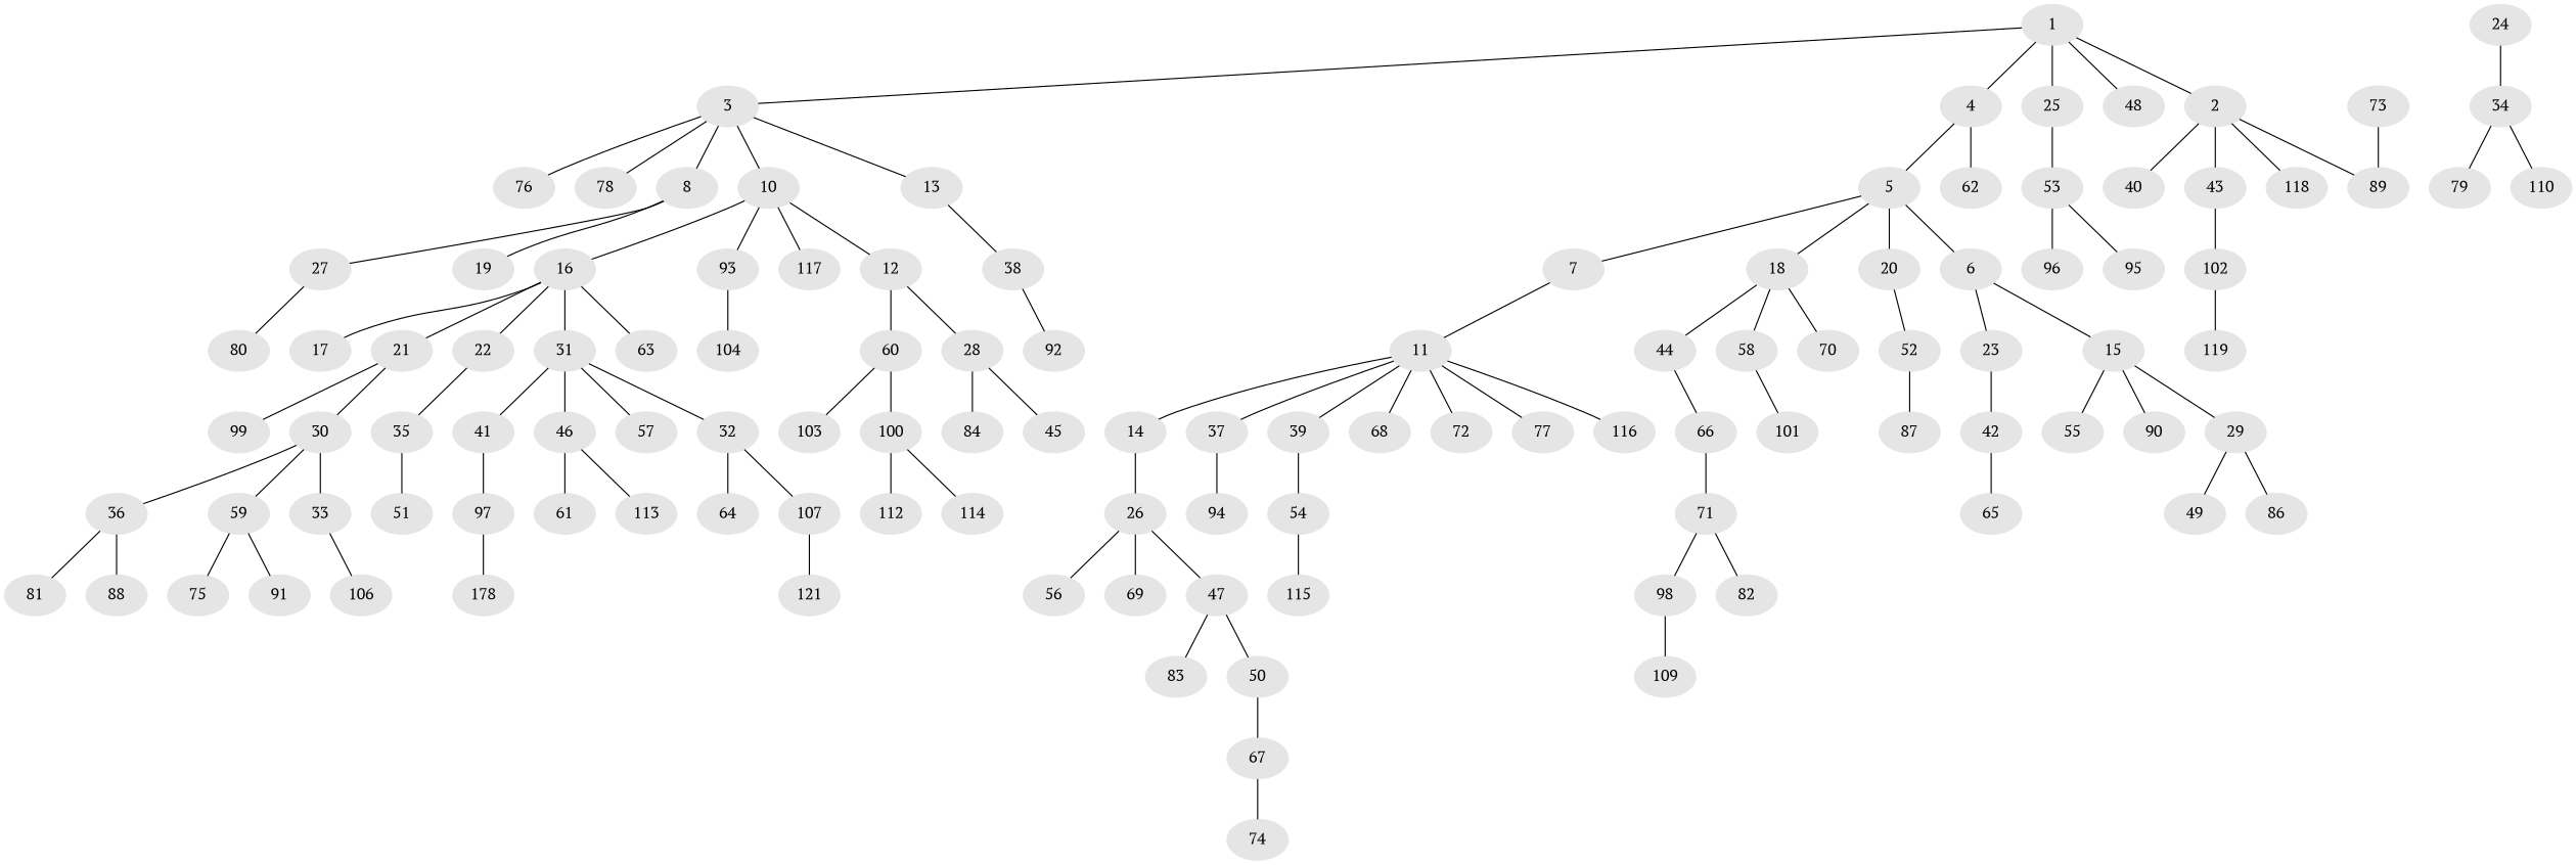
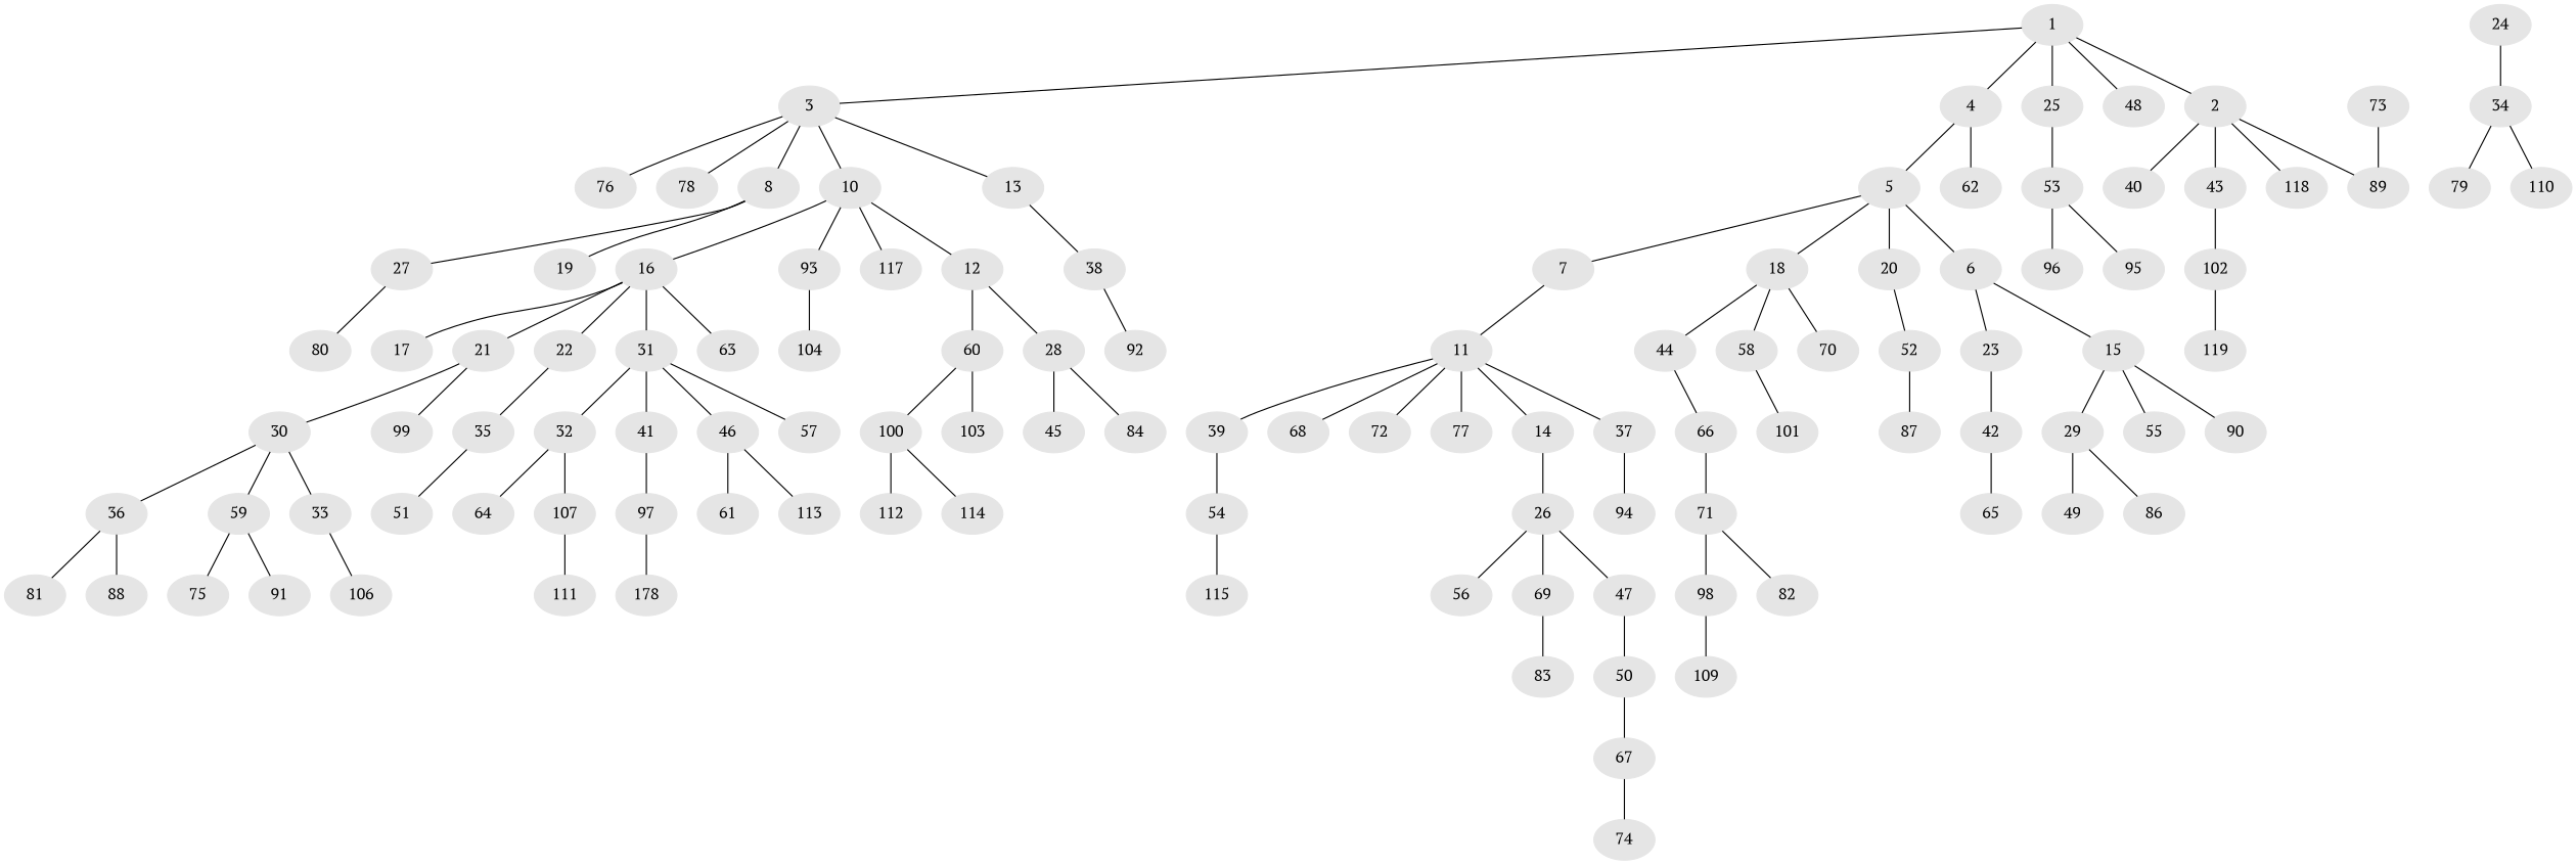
  graph {
    fontname="PT Serif"
    node [color=gray90 fontname="PT Serif" style=filled]
    edge [fontname="PT Serif"]
    1
    2
    3
    4
    25
    48
    40
    43
    118
    89
    8
    10
    13
    76
    78
    5
    62
    53
    102
    73
    19
    27
    12
    16
    93
    117
    38
    6
    7
    18
    20
    15
    23
    11
    44
    58
    70
    52
    29
    55
    90
    42
    65
    14
    37
    39
    68
    72
    77
-   116
    80
    24
    34
    28
    60
    17
    21
    22
    31
    63
    104
    26
    94
    54
    45
    84
    100
    103
    92
    47
    56
    69
    49
    86
    30
    99
    35
    32
    41
    46
    57
    66
    101
    87
    33
    36
    59
    51
    79
    110
    95
    96
    50
    83
    106
    81
    88
    75
    91
    64
    107
    97
    61
    113
-   111 [label=121]
+   111
    115
    n107 [label=178]
    119
    71
    67
    74
    112
    114
    82
    98
    109
    1 -- 2
    1 -- 3
    1 -- 4
    1 -- 25
    1 -- 48
    2 -- 40
    2 -- 43
    2 -- 118
    2 -- 89
    3 -- 8
    3 -- 10
    3 -- 13
    3 -- 76
    3 -- 78
    4 -- 5
    4 -- 62
    25 -- 53
    43 -- 102
    8 -- 19
    8 -- 27
    10 -- 12
    10 -- 16
    10 -- 93
    10 -- 117
    13 -- 38
    5 -- 6
    5 -- 7
    5 -- 18
    5 -- 20
    53 -- 95
    53 -- 96
    102 -- 119
    73 -- 89
    27 -- 80
    12 -- 28
    12 -- 60
    16 -- 17
    16 -- 21
    16 -- 22
    16 -- 31
    16 -- 63
    93 -- 104
    38 -- 92
    6 -- 15
    6 -- 23
    7 -- 11
    18 -- 44
    18 -- 58
    18 -- 70
    20 -- 52
    15 -- 29
    15 -- 55
    15 -- 90
    23 -- 42
    11 -- 14
    11 -- 37
    11 -- 39
    11 -- 68
    11 -- 72
    11 -- 77
-   11 -- 116
    44 -- 66
    58 -- 101
    52 -- 87
    29 -- 49
    29 -- 86
    42 -- 65
    14 -- 26
    37 -- 94
    39 -- 54
    24 -- 34
    34 -- 79
    34 -- 110
    28 -- 45
    28 -- 84
    60 -- 100
    60 -- 103
    21 -- 30
    21 -- 99
    22 -- 35
    31 -- 32
    31 -- 41
    31 -- 46
    31 -- 57
    26 -- 47
    26 -- 56
    26 -- 69
    54 -- 115
    100 -- 112
    100 -- 114
    47 -- 50
-   47 -- 83
+   69 -- 83
    30 -- 33
    30 -- 36
    30 -- 59
    35 -- 51
    32 -- 64
    32 -- 107
    41 -- 97
    46 -- 61
    46 -- 113
    66 -- 71
    33 -- 106
    36 -- 81
    36 -- 88
    59 -- 75
    59 -- 91
    50 -- 67
    107 -- 111
    97 -- n107
    71 -- 82
    71 -- 98
    67 -- 74
    98 -- 109
  }
